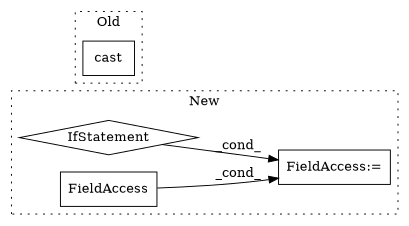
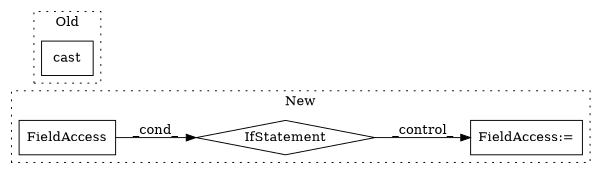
  digraph {
    rankdir=LR
    node [shape=box]
    n1 [a=25 l="4,2" label=IfStatement s="12638,12651" shape=diamond]
    n2 [a=7 l=1 label="FieldAccess:=" s=12665]
    n3 [a=22 l=9 label=FieldAccess s=12642]
    n4 [a=32 l="5,1" label=cast s="12855,12875"]
    subgraph cluster_1 {
      label=New
      style=dotted
      n1
      n2
      n3
    }
    subgraph cluster_2 {
      label=Old
      style=dotted
      n4
    }
-   n1 -> n2 [label=_cond_]
-   n3 -> n2 [label=_cond_]
+   n1 -> n2 [label=_control_]
+   n3 -> n1 [label=_cond_]
  }
